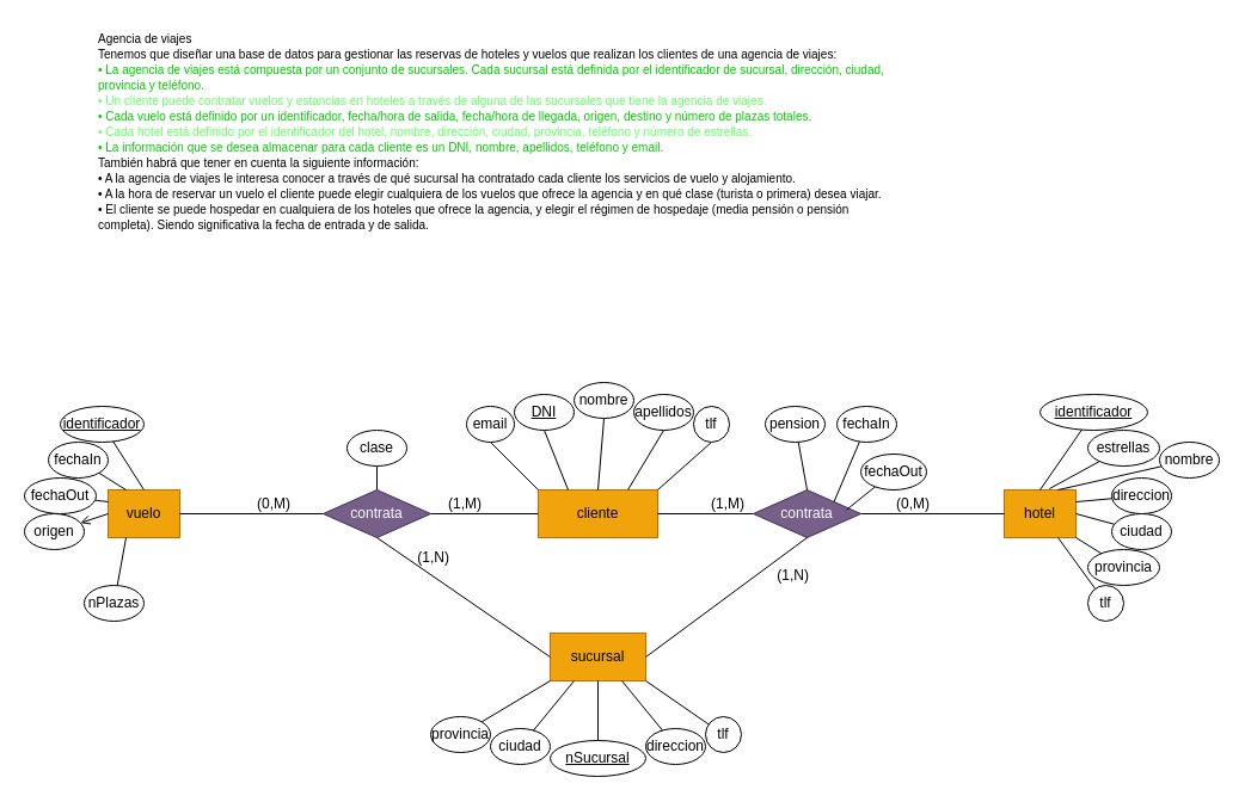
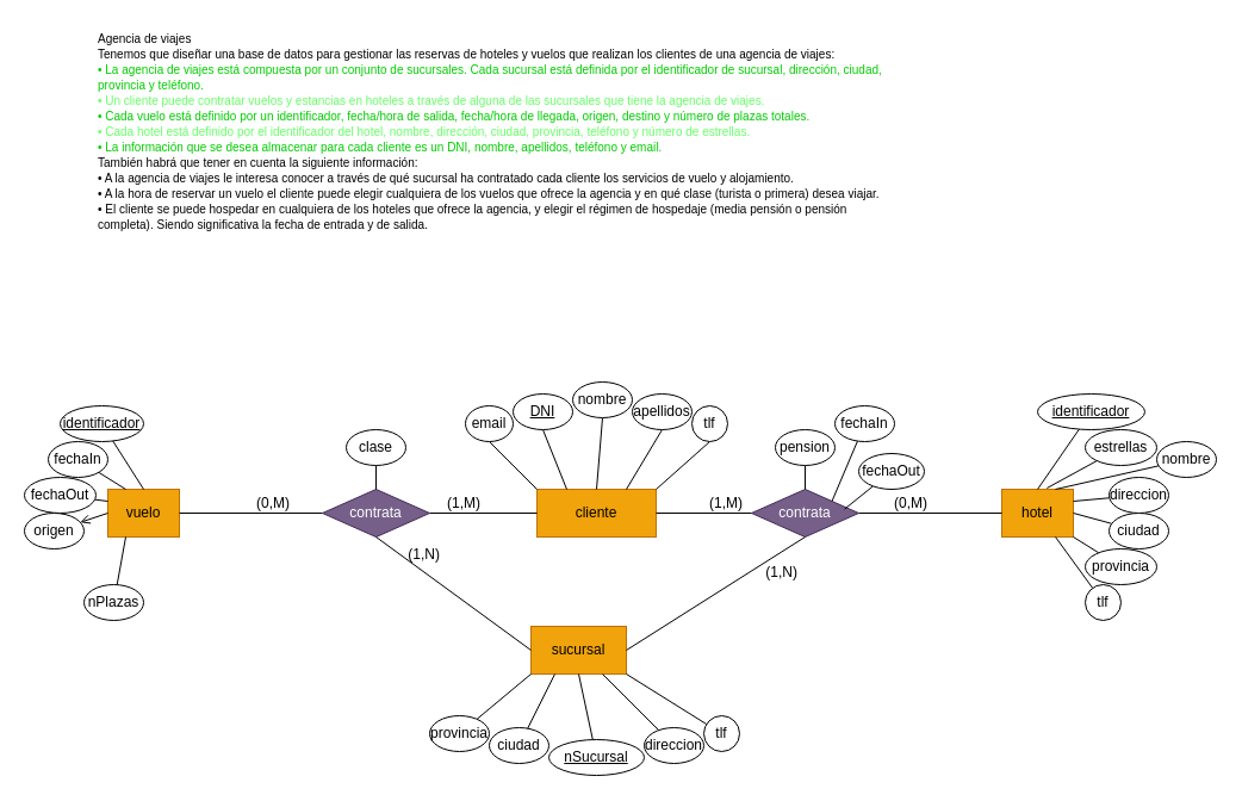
  <mxCell id="0" />
  <mxCell id="1" parent="0" />
  <mxCell id="2" value="&lt;div style=&quot;line-height: 100%;&quot;&gt;&lt;div&gt;&lt;span style=&quot;line-height: 100%;&quot;&gt;&lt;font style=&quot;font-size: 10px;&quot;&gt;Agencia de viajes&lt;/font&gt;&lt;/span&gt;&lt;/div&gt;&lt;div&gt;&lt;span style=&quot;line-height: 100%;&quot;&gt;&lt;font style=&quot;font-size: 10px;&quot;&gt;Tenemos que diseñar una base de datos para gestionar las reservas de hoteles y vuelos que realizan los clientes&amp;nbsp;&lt;/font&gt;&lt;/span&gt;&lt;span style=&quot;font-size: 10px; background-color: transparent; color: light-dark(rgb(0, 0, 0), rgb(255, 255, 255));&quot;&gt;de una agencia de viajes:&lt;/span&gt;&lt;/div&gt;&lt;div&gt;&lt;font style=&quot;color: rgb(0, 204, 0);&quot;&gt;&lt;span style=&quot;line-height: 100%;&quot;&gt;&lt;font style=&quot;font-size: 10px;&quot;&gt;• La agencia de viajes está compuesta por un conjunto de sucursales. Cada sucursal está definida por el&amp;nbsp;&lt;/font&gt;&lt;/span&gt;&lt;span style=&quot;font-size: 10px; background-color: transparent;&quot;&gt;identificador de sucursal, dirección, ciudad, provincia y teléfono.&lt;/span&gt;&lt;/font&gt;&lt;/div&gt;&lt;div&gt;&lt;font style=&quot;color: rgb(102, 255, 102);&quot;&gt;&lt;span style=&quot;line-height: 100%;&quot;&gt;&lt;font style=&quot;font-size: 10px;&quot;&gt;• Un cliente puede contratar vuelos y estancias en hoteles a través de alguna de las sucursales que tiene&amp;nbsp;&lt;/font&gt;&lt;/span&gt;&lt;span style=&quot;font-size: 10px; background-color: transparent;&quot;&gt;la agencia de viajes.&lt;/span&gt;&lt;/font&gt;&lt;/div&gt;&lt;div&gt;&lt;font style=&quot;color: rgb(0, 204, 0);&quot;&gt;&lt;span style=&quot;line-height: 100%;&quot;&gt;&lt;font style=&quot;font-size: 10px;&quot;&gt;• Cada vuelo está definido por un identificador, fecha/hora de salida, fecha/hora de llegada, origen,&amp;nbsp;&lt;/font&gt;&lt;/span&gt;&lt;span style=&quot;font-size: 10px; background-color: transparent;&quot;&gt;destino y número de plazas totales.&lt;/span&gt;&lt;/font&gt;&lt;/div&gt;&lt;div&gt;&lt;font style=&quot;color: rgb(102, 255, 102);&quot;&gt;&lt;span style=&quot;line-height: 100%;&quot;&gt;&lt;font style=&quot;font-size: 10px;&quot;&gt;• Cada hotel está definido por el identificador del hotel, nombre, dirección, ciudad, provincia, teléfono&amp;nbsp;&lt;/font&gt;&lt;/span&gt;&lt;span style=&quot;font-size: 10px; background-color: transparent;&quot;&gt;y número de estrellas.&lt;/span&gt;&lt;/font&gt;&lt;/div&gt;&lt;div&gt;&lt;font style=&quot;color: rgb(0, 204, 0);&quot;&gt;&lt;span style=&quot;line-height: 100%;&quot;&gt;&lt;font style=&quot;font-size: 10px;&quot;&gt;• La información que se desea almacenar para cada cliente es un DNI, nombre, apellidos, teléfono y&amp;nbsp;&lt;/font&gt;&lt;/span&gt;&lt;span style=&quot;font-size: 10px; background-color: transparent;&quot;&gt;email.&lt;/span&gt;&lt;/font&gt;&lt;/div&gt;&lt;div&gt;&lt;span style=&quot;line-height: 100%;&quot;&gt;&lt;font style=&quot;&quot;&gt;&lt;div style=&quot;&quot;&gt;&lt;span style=&quot;font-size: 10px;&quot;&gt;También habrá que tener en cuenta la siguiente información:&lt;/span&gt;&lt;/div&gt;&lt;div style=&quot;&quot;&gt;&lt;span style=&quot;font-size: 10px;&quot;&gt;• A la agencia de viajes le interesa conocer a través de qué sucursal ha contratado cada cliente los&amp;nbsp;&lt;/span&gt;&lt;span style=&quot;font-size: 10px; background-color: transparent; color: light-dark(rgb(0, 0, 0), rgb(255, 255, 255));&quot;&gt;servicios de vuelo y alojamiento.&lt;/span&gt;&lt;/div&gt;&lt;div style=&quot;&quot;&gt;&lt;span style=&quot;font-size: 10px;&quot;&gt;• A la hora de reservar un vuelo el cliente puede elegir cualquiera de los vuelos que ofrece la agencia y&amp;nbsp;&lt;/span&gt;&lt;span style=&quot;font-size: 10px; background-color: transparent; color: light-dark(rgb(0, 0, 0), rgb(255, 255, 255));&quot;&gt;en qué clase (turista o primera) desea viajar.&lt;/span&gt;&lt;/div&gt;&lt;div style=&quot;&quot;&gt;&lt;span style=&quot;font-size: 10px;&quot;&gt;• El cliente se puede hospedar en cualquiera de los hoteles que ofrece la agencia, y elegir el régimen de&amp;nbsp;&lt;/span&gt;&lt;span style=&quot;font-size: 10px; background-color: transparent; color: light-dark(rgb(0, 0, 0), rgb(255, 255, 255));&quot;&gt;hospedaje (media pensión o pensión completa). Siendo significativa la fecha de entrada y de salida.&lt;/span&gt;&lt;/div&gt;&lt;/font&gt;&lt;/span&gt;&lt;/div&gt;&lt;/div&gt;" style="text;html=1;align=left;verticalAlign=middle;whiteSpace=wrap;rounded=0;" parent="1" vertex="1"><mxGeometry x="80" y="20" width="660" height="180" as="geometry" /></mxCell>
- <mxCell id="3" value="sucursal" style="whiteSpace=wrap;html=1;align=center;fillColor=#f0a30a;strokeColor=#BD7000;fontColor=#000000;" parent="1" vertex="1"><mxGeometry x="460" y="530" width="80" height="40" as="geometry" /></mxCell>
+ <mxCell id="3" value="sucursal" style="whiteSpace=wrap;html=1;align=center;fillColor=#f0a30a;strokeColor=#BD7000;fontColor=#000000;" parent="1" vertex="1"><mxGeometry x="445" y="525" width="80" height="40" as="geometry" /></mxCell>
  <mxCell id="4" value="" style="endArrow=none;html=1;rounded=0;exitX=0.5;exitY=1;exitDx=0;exitDy=0;" parent="1" source="3" target="5" edge="1"><mxGeometry relative="1" as="geometry"><mxPoint x="564" y="500.79" as="sourcePoint" /><mxPoint x="624" y="500.79" as="targetPoint" /></mxGeometry></mxCell>
  <mxCell id="5" value="&lt;u&gt;nSucursal&lt;/u&gt;" style="ellipse;whiteSpace=wrap;html=1;align=center;" parent="1" vertex="1"><mxGeometry x="460" y="620" width="80" height="30" as="geometry" /></mxCell>
  <mxCell id="6" value="" style="endArrow=none;html=1;rounded=0;exitX=0.75;exitY=1;exitDx=0;exitDy=0;" parent="1" source="3" target="7" edge="1"><mxGeometry relative="1" as="geometry"><mxPoint x="574" y="530.79" as="sourcePoint" /><mxPoint x="634" y="530.79" as="targetPoint" /></mxGeometry></mxCell>
  <mxCell id="7" value="direccion" style="ellipse;whiteSpace=wrap;html=1;align=center;" parent="1" vertex="1"><mxGeometry x="540" y="610" width="50" height="30" as="geometry" /></mxCell>
  <mxCell id="8" value="" style="endArrow=none;html=1;rounded=0;exitX=0.25;exitY=1;exitDx=0;exitDy=0;" parent="1" source="3" target="9" edge="1"><mxGeometry relative="1" as="geometry"><mxPoint x="364" y="490.79" as="sourcePoint" /><mxPoint x="424" y="490.79" as="targetPoint" /></mxGeometry></mxCell>
  <mxCell id="9" value="ciudad" style="ellipse;whiteSpace=wrap;html=1;align=center;" parent="1" vertex="1"><mxGeometry x="410" y="610" width="50" height="30" as="geometry" /></mxCell>
  <mxCell id="10" value="" style="endArrow=none;html=1;rounded=0;exitX=0;exitY=1;exitDx=0;exitDy=0;" parent="1" source="3" target="11" edge="1"><mxGeometry relative="1" as="geometry"><mxPoint x="374" y="530.79" as="sourcePoint" /><mxPoint x="434" y="530.79" as="targetPoint" /></mxGeometry></mxCell>
  <mxCell id="11" value="provincia" style="ellipse;whiteSpace=wrap;html=1;align=center;" parent="1" vertex="1"><mxGeometry x="360" y="600" width="50" height="30" as="geometry" /></mxCell>
  <mxCell id="12" value="" style="endArrow=none;html=1;rounded=0;exitX=1;exitY=1;exitDx=0;exitDy=0;" parent="1" source="3" target="13" edge="1"><mxGeometry relative="1" as="geometry"><mxPoint x="360" y="570.79" as="sourcePoint" /><mxPoint x="420" y="570.79" as="targetPoint" /></mxGeometry></mxCell>
  <mxCell id="13" value="tlf" style="ellipse;whiteSpace=wrap;html=1;align=center;" parent="1" vertex="1"><mxGeometry x="590" y="600" width="30" height="30" as="geometry" /></mxCell>
  <mxCell id="14" value="cliente" style="whiteSpace=wrap;html=1;align=center;fillColor=#f0a30a;strokeColor=#BD7000;fontColor=#000000;" parent="1" vertex="1"><mxGeometry x="450" y="410" width="100" height="40" as="geometry" /></mxCell>
  <mxCell id="15" value="vuelo" style="whiteSpace=wrap;html=1;align=center;fillColor=#f0a30a;strokeColor=#BD7000;fontColor=#000000;" parent="1" vertex="1"><mxGeometry x="90" y="410" width="60" height="40" as="geometry" /></mxCell>
  <mxCell id="16" value="hotel" style="whiteSpace=wrap;html=1;align=center;fillColor=#f0a30a;strokeColor=#BD7000;fontColor=#000000;" parent="1" vertex="1"><mxGeometry x="840" y="410" width="60" height="40" as="geometry" /></mxCell>
  <mxCell id="17" value="" style="endArrow=none;html=1;rounded=0;exitX=0.5;exitY=0;exitDx=0;exitDy=0;" edge="1" target="18" parent="1" source="15"><mxGeometry relative="1" as="geometry"><mxPoint x="19.5" y="352" as="sourcePoint" /><mxPoint x="79.5" y="352" as="targetPoint" /></mxGeometry></mxCell>
  <mxCell id="18" value="&lt;u&gt;identificador&lt;/u&gt;" style="ellipse;whiteSpace=wrap;html=1;align=center;" vertex="1" parent="1"><mxGeometry x="50" y="340" width="70" height="30" as="geometry" /></mxCell>
  <mxCell id="19" value="" style="endArrow=none;html=1;rounded=0;exitX=0.25;exitY=0;exitDx=0;exitDy=0;" edge="1" target="20" parent="1" source="15"><mxGeometry relative="1" as="geometry"><mxPoint x="-43.5" y="383" as="sourcePoint" /><mxPoint x="16.5" y="383" as="targetPoint" /></mxGeometry></mxCell>
  <mxCell id="20" value="fechaIn" style="ellipse;whiteSpace=wrap;html=1;align=center;" vertex="1" parent="1"><mxGeometry y="370" width="50" height="30" as="geometry" x="40" /></mxCell>
  <mxCell id="21" value="" style="endArrow=none;html=1;rounded=0;exitX=0;exitY=0.25;exitDx=0;exitDy=0;" edge="1" target="22" parent="1" source="15"><mxGeometry relative="1" as="geometry"><mxPoint x="-41.5" y="433" as="sourcePoint" /><mxPoint x="18.5" y="433" as="targetPoint" /></mxGeometry></mxCell>
  <mxCell id="22" value="fechaOut" style="ellipse;whiteSpace=wrap;html=1;align=center;" vertex="1" parent="1"><mxGeometry x="20" y="400" width="60" height="30" as="geometry" /></mxCell>
  <mxCell id="23" value="" style="endArrow=open;html=1;rounded=0;exitX=0;exitY=0.5;exitDx=0;exitDy=0;" edge="1" target="24" parent="1" source="15"><mxGeometry relative="1" as="geometry"><mxPoint x="-28.5" y="458" as="sourcePoint" /><mxPoint x="31.5" y="458" as="targetPoint" /></mxGeometry></mxCell>
  <mxCell id="24" value="origen" style="ellipse;whiteSpace=wrap;html=1;align=center;" vertex="1" parent="1"><mxGeometry x="20" y="430" width="50" height="30" as="geometry" /></mxCell>
  <mxCell id="25" value="" style="endArrow=none;html=1;rounded=0;exitX=0.25;exitY=1;exitDx=0;exitDy=0;" edge="1" target="26" parent="1" source="15"><mxGeometry relative="1" as="geometry"><mxPoint x="68.5" y="528" as="sourcePoint" /><mxPoint x="128.5" y="528" as="targetPoint" /></mxGeometry></mxCell>
  <mxCell id="26" value="nPlazas" style="ellipse;whiteSpace=wrap;html=1;align=center;" vertex="1" parent="1"><mxGeometry x="70" y="490" width="50" height="30" as="geometry" /></mxCell>
  <mxCell id="27" value="" style="endArrow=none;html=1;rounded=0;exitX=0.5;exitY=0;exitDx=0;exitDy=0;" edge="1" target="28" parent="1" source="16"><mxGeometry relative="1" as="geometry"><mxPoint x="915" y="355" as="sourcePoint" /><mxPoint x="975" y="355" as="targetPoint" /></mxGeometry></mxCell>
  <mxCell id="28" value="&lt;u&gt;identificador&lt;/u&gt;" style="ellipse;whiteSpace=wrap;html=1;align=center;" vertex="1" parent="1"><mxGeometry x="870" y="330" width="90" height="30" as="geometry" /></mxCell>
  <mxCell id="29" value="" style="endArrow=none;html=1;rounded=0;exitX=0.75;exitY=0;exitDx=0;exitDy=0;" edge="1" target="30" parent="1" source="16"><mxGeometry relative="1" as="geometry"><mxPoint x="925" y="381" as="sourcePoint" /><mxPoint x="985" y="381" as="targetPoint" /></mxGeometry></mxCell>
  <mxCell id="30" value="nombre" style="ellipse;whiteSpace=wrap;html=1;align=center;" vertex="1" parent="1"><mxGeometry x="970" y="370" width="50" height="30" as="geometry" /></mxCell>
  <mxCell id="31" value="" style="endArrow=none;html=1;rounded=0;exitX=1;exitY=0.25;exitDx=0;exitDy=0;" edge="1" target="32" parent="1" source="16"><mxGeometry relative="1" as="geometry"><mxPoint x="925" y="426" as="sourcePoint" /><mxPoint x="985" y="426" as="targetPoint" /></mxGeometry></mxCell>
  <mxCell id="32" value="direccion" style="ellipse;whiteSpace=wrap;html=1;align=center;" vertex="1" parent="1"><mxGeometry x="930" y="400" width="50" height="30" as="geometry" /></mxCell>
  <mxCell id="33" value="" style="endArrow=none;html=1;rounded=0;exitX=1;exitY=0.5;exitDx=0;exitDy=0;" edge="1" target="34" parent="1" source="16"><mxGeometry relative="1" as="geometry"><mxPoint x="925" y="451" as="sourcePoint" /><mxPoint x="985" y="451" as="targetPoint" /></mxGeometry></mxCell>
  <mxCell id="34" value="ciudad" style="ellipse;whiteSpace=wrap;html=1;align=center;" vertex="1" parent="1"><mxGeometry x="930" y="430" width="50" height="30" as="geometry" /></mxCell>
  <mxCell id="35" value="" style="endArrow=none;html=1;rounded=0;exitX=1;exitY=1;exitDx=0;exitDy=0;" edge="1" target="36" parent="1" source="16"><mxGeometry relative="1" as="geometry"><mxPoint x="908" y="491" as="sourcePoint" /><mxPoint x="968" y="491" as="targetPoint" /></mxGeometry></mxCell>
  <mxCell id="36" value="provincia" style="ellipse;whiteSpace=wrap;html=1;align=center;" vertex="1" parent="1"><mxGeometry x="910" y="460" width="60" height="30" as="geometry" /></mxCell>
  <mxCell id="37" value="" style="endArrow=none;html=1;rounded=0;exitX=0.75;exitY=1;exitDx=0;exitDy=0;" edge="1" target="38" parent="1" source="16"><mxGeometry relative="1" as="geometry"><mxPoint x="855" y="511" as="sourcePoint" /><mxPoint x="915" y="511" as="targetPoint" /></mxGeometry></mxCell>
  <mxCell id="38" value="tlf" style="ellipse;whiteSpace=wrap;html=1;align=center;" vertex="1" parent="1"><mxGeometry x="910" y="490" width="30" height="30" as="geometry" /></mxCell>
  <mxCell id="39" value="" style="endArrow=none;html=1;rounded=0;exitX=0.631;exitY=-0.025;exitDx=0;exitDy=0;exitPerimeter=0;" edge="1" target="40" parent="1" source="16"><mxGeometry relative="1" as="geometry"><mxPoint x="955" y="335" as="sourcePoint" /><mxPoint x="1015" y="335" as="targetPoint" /></mxGeometry></mxCell>
  <mxCell id="40" value="estrellas" style="ellipse;whiteSpace=wrap;html=1;align=center;" vertex="1" parent="1"><mxGeometry x="910" y="360" width="60" height="30" as="geometry" /></mxCell>
  <mxCell id="41" style="edgeStyle=none;shape=connector;rounded=0;orthogonalLoop=1;jettySize=auto;html=1;exitX=0.5;exitY=1;exitDx=0;exitDy=0;entryX=0.25;entryY=0;entryDx=0;entryDy=0;strokeColor=default;align=center;verticalAlign=middle;fontFamily=Helvetica;fontSize=11;fontColor=default;labelBackgroundColor=default;startFill=0;endArrow=none;" edge="1" parent="1" source="42" target="14"><mxGeometry relative="1" as="geometry" /></mxCell>
  <mxCell id="42" value="&lt;u&gt;DNI&lt;/u&gt;" style="ellipse;whiteSpace=wrap;html=1;align=center;" vertex="1" parent="1"><mxGeometry x="430" y="330" width="50" height="30" as="geometry" /></mxCell>
  <mxCell id="43" style="edgeStyle=none;shape=connector;rounded=0;orthogonalLoop=1;jettySize=auto;html=1;exitX=0.5;exitY=1;exitDx=0;exitDy=0;entryX=0.5;entryY=0;entryDx=0;entryDy=0;strokeColor=default;align=center;verticalAlign=middle;fontFamily=Helvetica;fontSize=11;fontColor=default;labelBackgroundColor=default;startFill=0;endArrow=none;" edge="1" parent="1" source="44" target="14"><mxGeometry relative="1" as="geometry" /></mxCell>
  <mxCell id="44" value="nombre" style="ellipse;whiteSpace=wrap;html=1;align=center;" vertex="1" parent="1"><mxGeometry x="480" y="320" width="50" height="30" as="geometry" /></mxCell>
  <mxCell id="45" style="edgeStyle=none;shape=connector;rounded=0;orthogonalLoop=1;jettySize=auto;html=1;exitX=0.5;exitY=1;exitDx=0;exitDy=0;entryX=0.75;entryY=0;entryDx=0;entryDy=0;strokeColor=default;align=center;verticalAlign=middle;fontFamily=Helvetica;fontSize=11;fontColor=default;labelBackgroundColor=default;startFill=0;endArrow=none;" edge="1" parent="1" source="46" target="14"><mxGeometry relative="1" as="geometry" /></mxCell>
  <mxCell id="46" value="apellidos" style="ellipse;whiteSpace=wrap;html=1;align=center;" vertex="1" parent="1"><mxGeometry x="530" y="330" width="50" height="30" as="geometry" /></mxCell>
  <mxCell id="47" style="edgeStyle=none;shape=connector;rounded=0;orthogonalLoop=1;jettySize=auto;html=1;exitX=0.5;exitY=1;exitDx=0;exitDy=0;entryX=1;entryY=0;entryDx=0;entryDy=0;strokeColor=default;align=center;verticalAlign=middle;fontFamily=Helvetica;fontSize=11;fontColor=default;labelBackgroundColor=default;startFill=0;endArrow=none;" edge="1" parent="1" source="48" target="14"><mxGeometry relative="1" as="geometry" /></mxCell>
  <mxCell id="48" value="tlf" style="ellipse;whiteSpace=wrap;html=1;align=center;" vertex="1" parent="1"><mxGeometry x="580" y="340" width="30" height="30" as="geometry" /></mxCell>
  <mxCell id="49" style="rounded=0;orthogonalLoop=1;jettySize=auto;html=1;exitX=0.5;exitY=1;exitDx=0;exitDy=0;entryX=0;entryY=0;entryDx=0;entryDy=0;endArrow=none;startFill=0;" edge="1" parent="1" source="50" target="14"><mxGeometry relative="1" as="geometry" /></mxCell>
  <mxCell id="50" value="email" style="ellipse;whiteSpace=wrap;html=1;align=center;" vertex="1" parent="1"><mxGeometry x="390" y="340" width="40" height="30" as="geometry" /></mxCell>
  <mxCell id="51" value="contrata" style="shape=rhombus;perimeter=rhombusPerimeter;whiteSpace=wrap;html=1;align=center;fillColor=#76608a;fontColor=#ffffff;strokeColor=#432D57;" vertex="1" parent="1"><mxGeometry x="270" y="410" width="90" height="40" as="geometry" /></mxCell>
  <mxCell id="52" value="" style="endArrow=none;html=1;rounded=0;exitX=0;exitY=0.5;exitDx=0;exitDy=0;entryX=1;entryY=0.5;entryDx=0;entryDy=0;" edge="1" source="51" parent="1" target="15"><mxGeometry relative="1" as="geometry"><mxPoint x="275" y="400" as="sourcePoint" /><mxPoint x="178" y="430" as="targetPoint" /></mxGeometry></mxCell>
  <mxCell id="53" value="(0,M)" style="resizable=0;html=1;whiteSpace=wrap;align=right;verticalAlign=bottom;" connectable="0" vertex="1" parent="52"><mxGeometry relative="1" as="geometry"><mxPoint x="34" as="offset" /></mxGeometry></mxCell>
  <mxCell id="54" value="" style="endArrow=none;html=1;rounded=0;exitX=1;exitY=0.5;exitDx=0;exitDy=0;entryX=0;entryY=0.5;entryDx=0;entryDy=0;" edge="1" source="51" parent="1" target="14"><mxGeometry relative="1" as="geometry"><mxPoint x="341" y="430" as="sourcePoint" /><mxPoint x="441" y="430" as="targetPoint" /></mxGeometry></mxCell>
  <mxCell id="55" value="(1,M)" style="resizable=0;html=1;whiteSpace=wrap;align=right;verticalAlign=bottom;" connectable="0" vertex="1" parent="54"><mxGeometry relative="1" as="geometry"><mxPoint x="-1" as="offset" /></mxGeometry></mxCell>
  <mxCell id="56" value="" style="endArrow=none;html=1;rounded=0;exitX=0.5;exitY=1;exitDx=0;exitDy=0;entryX=0;entryY=0.5;entryDx=0;entryDy=0;" edge="1" source="51" parent="1" target="3"><mxGeometry relative="1" as="geometry"><mxPoint x="407" y="510" as="sourcePoint" /><mxPoint x="430" y="560" as="targetPoint" /></mxGeometry></mxCell>
  <mxCell id="57" value="(1,N)" style="resizable=0;html=1;whiteSpace=wrap;align=right;verticalAlign=bottom;" connectable="0" vertex="1" parent="56"><mxGeometry relative="1" as="geometry"><mxPoint x="-10" y="-25" as="offset" /></mxGeometry></mxCell>
  <mxCell id="58" value="contrata" style="shape=rhombus;perimeter=rhombusPerimeter;whiteSpace=wrap;html=1;align=center;fillColor=#76608a;fontColor=#ffffff;strokeColor=#432D57;" vertex="1" parent="1"><mxGeometry x="630" y="410" width="90" height="40" as="geometry" /></mxCell>
  <mxCell id="59" value="" style="endArrow=none;html=1;rounded=0;exitX=0;exitY=0.5;exitDx=0;exitDy=0;entryX=1;entryY=0.5;entryDx=0;entryDy=0;" edge="1" source="58" parent="1" target="14"><mxGeometry relative="1" as="geometry"><mxPoint x="667" y="400" as="sourcePoint" /><mxPoint x="570" y="430" as="targetPoint" /></mxGeometry></mxCell>
  <mxCell id="60" value="(1,M)" style="resizable=0;html=1;whiteSpace=wrap;align=right;verticalAlign=bottom;" connectable="0" vertex="1" parent="59"><mxGeometry relative="1" as="geometry"><mxPoint x="34" as="offset" /></mxGeometry></mxCell>
  <mxCell id="61" value="" style="endArrow=none;html=1;rounded=0;exitX=1;exitY=0.5;exitDx=0;exitDy=0;entryX=0;entryY=0.5;entryDx=0;entryDy=0;" edge="1" source="58" parent="1" target="16"><mxGeometry relative="1" as="geometry"><mxPoint x="704" y="430" as="sourcePoint" /><mxPoint x="804" y="430" as="targetPoint" /></mxGeometry></mxCell>
  <mxCell id="62" value="(0,M)" style="resizable=0;html=1;whiteSpace=wrap;align=right;verticalAlign=bottom;" connectable="0" vertex="1" parent="61"><mxGeometry relative="1" as="geometry"><mxPoint x="-1" as="offset" /></mxGeometry></mxCell>
  <mxCell id="63" value="" style="endArrow=none;html=1;rounded=0;exitX=0.5;exitY=1;exitDx=0;exitDy=0;entryX=1;entryY=0.5;entryDx=0;entryDy=0;" edge="1" source="58" parent="1" target="3"><mxGeometry relative="1" as="geometry"><mxPoint x="770" y="510" as="sourcePoint" /><mxPoint x="675" y="509" as="targetPoint" /></mxGeometry></mxCell>
  <mxCell id="64" value="(1,N)" style="resizable=0;html=1;whiteSpace=wrap;align=right;verticalAlign=bottom;" connectable="0" vertex="1" parent="63"><mxGeometry relative="1" as="geometry"><mxPoint x="70" y="-10" as="offset" /></mxGeometry></mxCell>
  <mxCell id="65" value="" style="endArrow=none;html=1;rounded=0;strokeColor=default;align=center;verticalAlign=middle;fontFamily=Helvetica;fontSize=12;fontColor=default;labelBackgroundColor=default;exitX=0.5;exitY=0;exitDx=0;exitDy=0;" edge="1" target="66" parent="1" source="51"><mxGeometry relative="1" as="geometry"><mxPoint x="270" y="335" as="sourcePoint" /><mxPoint x="330" y="335" as="targetPoint" /></mxGeometry></mxCell>
  <mxCell id="66" value="clase" style="ellipse;whiteSpace=wrap;html=1;align=center;strokeColor=default;verticalAlign=middle;fontFamily=Helvetica;fontSize=12;fontColor=default;fillColor=default;" vertex="1" parent="1"><mxGeometry x="290" y="360" width="50" height="30" as="geometry" /></mxCell>
  <mxCell id="67" value="" style="endArrow=none;html=1;rounded=0;strokeColor=default;align=center;verticalAlign=middle;fontFamily=Helvetica;fontSize=12;fontColor=default;labelBackgroundColor=default;exitX=0.5;exitY=0;exitDx=0;exitDy=0;" edge="1" target="68" parent="1" source="58"><mxGeometry relative="1" as="geometry"><mxPoint x="650" y="315" as="sourcePoint" /><mxPoint x="710" y="315" as="targetPoint" /></mxGeometry></mxCell>
- <mxCell id="68" value="pension" style="ellipse;whiteSpace=wrap;html=1;align=center;strokeColor=default;verticalAlign=middle;fontFamily=Helvetica;fontSize=12;fontColor=default;fillColor=default;" vertex="1" parent="1"><mxGeometry x="640" y="340" width="50" height="30" as="geometry" /></mxCell>
+ <mxCell id="68" value="pension" style="ellipse;whiteSpace=wrap;html=1;align=center;strokeColor=default;verticalAlign=middle;fontFamily=Helvetica;fontSize=12;fontColor=default;fillColor=default;" vertex="1" parent="1"><mxGeometry x="650" y="360" width="50" height="30" as="geometry" /></mxCell>
  <mxCell id="69" value="" style="endArrow=none;html=1;rounded=0;strokeColor=default;align=center;verticalAlign=middle;fontFamily=Helvetica;fontSize=12;fontColor=default;labelBackgroundColor=default;exitX=1;exitY=0;exitDx=0;exitDy=0;" edge="1" target="70" parent="1" source="58"><mxGeometry relative="1" as="geometry"><mxPoint x="700" y="355" as="sourcePoint" /><mxPoint x="760" y="355" as="targetPoint" /></mxGeometry></mxCell>
  <mxCell id="70" value="fechaIn" style="ellipse;whiteSpace=wrap;html=1;align=center;strokeColor=default;verticalAlign=middle;fontFamily=Helvetica;fontSize=12;fontColor=default;fillColor=default;" vertex="1" parent="1"><mxGeometry x="700" y="340" width="50" height="30" as="geometry" /></mxCell>
  <mxCell id="71" value="" style="endArrow=none;html=1;rounded=0;strokeColor=default;align=center;verticalAlign=middle;fontFamily=Helvetica;fontSize=12;fontColor=default;labelBackgroundColor=default;exitX=0.867;exitY=0.417;exitDx=0;exitDy=0;exitPerimeter=0;" edge="1" target="72" parent="1" source="58"><mxGeometry relative="1" as="geometry"><mxPoint x="750" y="365" as="sourcePoint" /><mxPoint x="810" y="365" as="targetPoint" /></mxGeometry></mxCell>
  <mxCell id="72" value="fechaOut" style="ellipse;whiteSpace=wrap;html=1;align=center;strokeColor=default;verticalAlign=middle;fontFamily=Helvetica;fontSize=12;fontColor=default;fillColor=default;" vertex="1" parent="1"><mxGeometry x="720" y="380" width="55" height="30" as="geometry" /></mxCell>
